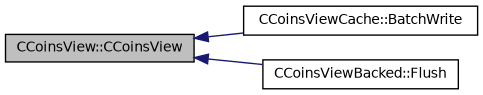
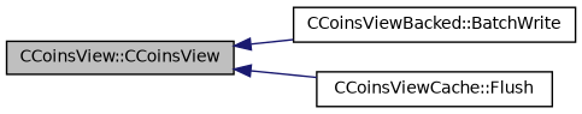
  digraph {
    rankdir=LR
    node [color=black fillcolor=white fontname=Helvetica fontsize=10 shape=record style=filled]
    edge [color=midnightblue dir=back fontname=Helvetica fontsize=10 labelfontname=Helvetica labelfontsize=10 style=solid]
    n1 [fillcolor=grey75 fontcolor=black height=0.2 label="CCoinsView::CCoinsView" width=0.4]
-   n2 [height=0.2 label="CCoinsViewCache::BatchWrite" width=0.4]
-   n3 [height=0.2 label="CCoinsViewBacked::Flush" width=0.4]
+   n2 [height=0.2 label="CCoinsViewBacked::BatchWrite" width=0.4]
+   n3 [height=0.2 label="CCoinsViewCache::Flush" width=0.4]
    n1 -> n2
    n1 -> n3
  }
